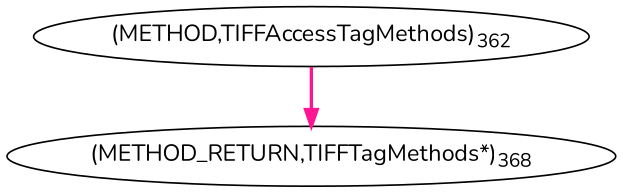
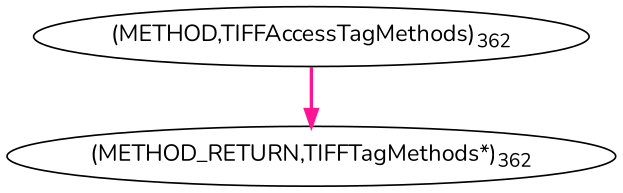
  digraph {
    fontname=Nunito
    node [fontname=Nunito]
    n1 [label=<(METHOD,TIFFAccessTagMethods)<SUB>362</SUB>>]
-   n2 [label=<(METHOD_RETURN,TIFFTagMethods*)<SUB>368</SUB>>]
+   n2 [label=<(METHOD_RETURN,TIFFTagMethods*)<SUB>362</SUB>>]
    n1 -> n2 [color=deeppink style=bold fontname=Nunito]
  }
